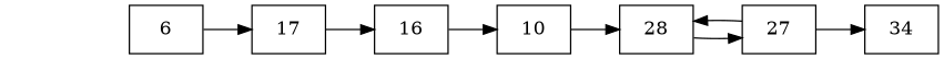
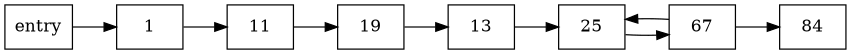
  digraph {
    rankdir=LR
    node [shape=box]
-   n2 [label=6]
-   n3 [label=17]
-   n4 [label=16]
-   n5 [label=10]
-   n6 [label=28]
-   n7 [label=27]
-   n8 [label=34]
+   n1 [label=entry]
+   n2 [label=1]
+   n3 [label=11]
+   n4 [label=19]
+   n5 [label=13]
+   n6 [label=25]
+   n7 [label=67]
+   n8 [label=84]
+   n1 -> n2
    n2 -> n3
    n3 -> n4
    n4 -> n5
    n5 -> n6
    n6 -> n7
    n7 -> n6
    n7 -> n8
  }
